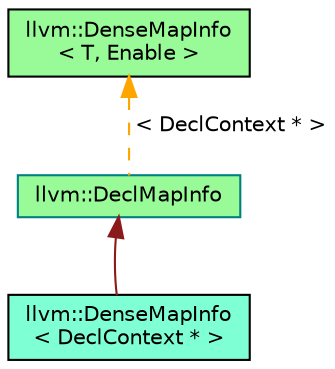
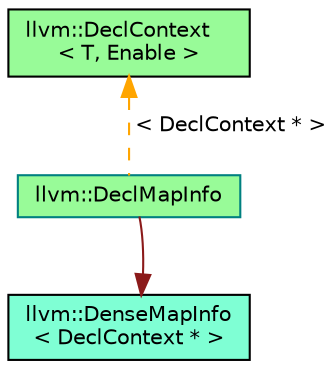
  digraph {
    node [color=black fillcolor=palegreen fontname=Helvetica fontsize=10 shape=record style=filled]
    edge [dir=back fontname=Helvetica fontsize=10 labelfontname=Helvetica labelfontsize=10]
    n1 [color=teal fontcolor=black height=0.2 label="llvm::DeclMapInfo" width=0.4]
    n2 [fillcolor=aquamarine height=0.2 label="llvm::DenseMapInfo\l\< DeclContext * \>" width=0.4]
-   n3 [height=0.2 label="llvm::DenseMapInfo\l\< T, Enable \>" width=0.4]
-   n1 -> n2 [color=firebrick4 style=solid]
+   n3 [height=0.2 label="llvm::DeclContext\l\< T, Enable \>" width=0.4]
+   n2 -> n1 [color=firebrick4 style=solid]
    n3 -> n1 [color=orange label=" \< DeclContext * \>" style=dashed]
  }
